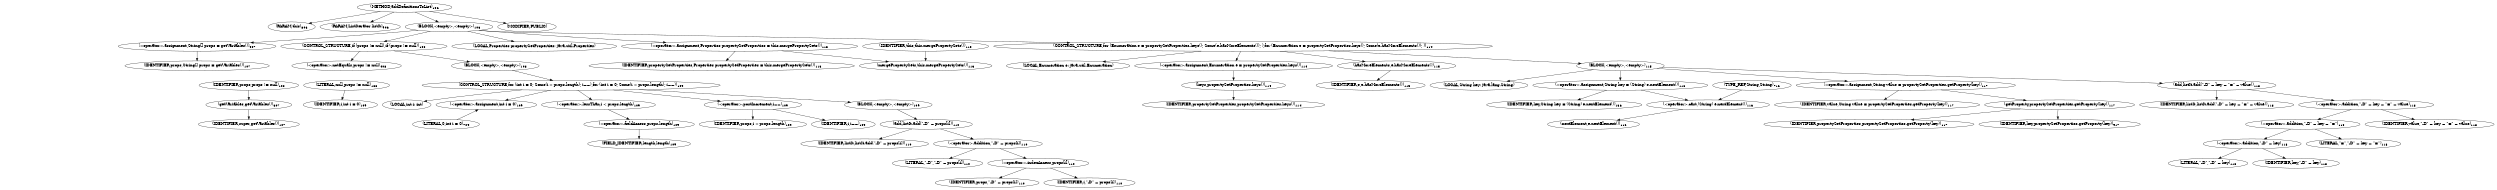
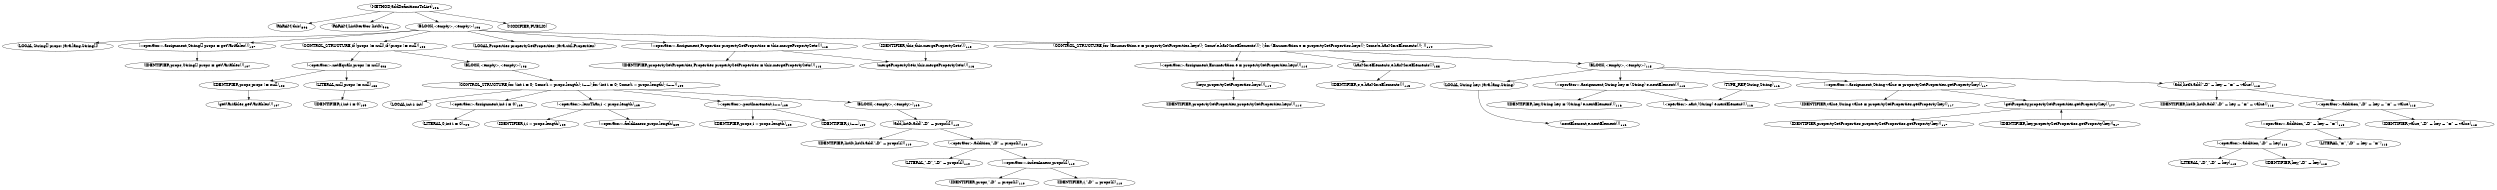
  digraph {
    n1 [label=<(METHOD,addDefinitionsToList)<SUB>106</SUB>>]
    n2 [label=<(PARAM,this)<SUB>806</SUB>>]
    n3 [label=<(PARAM,ListIterator listIt)<SUB>906</SUB>>]
    n4 [label=<(BLOCK,&lt;empty&gt;,&lt;empty&gt;)<SUB>106</SUB>>]
    n5 [label=<(MODIFIER,PUBLIC)>]
-   n7 [label=<(&lt;operator&gt;.assignment,String[] props = getVariables())<SUB>407</SUB>>]
+   n6 [label=<(LOCAL,String[] props: java.lang.String[])>]
+   n7 [label=<(&lt;operator&gt;.assignment,String[] props = getVariables())<SUB>107</SUB>>]
    n8 [label=<(CONTROL_STRUCTURE,if (props != null),if (props != null))<SUB>108</SUB>>]
    n9 [label=<(LOCAL,Properties propertySetProperties: java.util.Properties)>]
    n10 [label=<(&lt;operator&gt;.assignment,Properties propertySetProperties = this.mergePropertySets())<SUB>113</SUB>>]
    n11 [label=<(CONTROL_STRUCTURE,for (Enumeration e = propertySetProperties.keys(); Some(e.hasMoreElements()); ),for (Enumeration e = propertySetProperties.keys(); Some(e.hasMoreElements()); ))<SUB>114</SUB>>]
    n12 [label=<(IDENTIFIER,props,String[] props = getVariables())<SUB>107</SUB>>]
    n13 [label=<(&lt;operator&gt;.notEquals,props != null)<SUB>408</SUB>>]
    n14 [label=<(BLOCK,&lt;empty&gt;,&lt;empty&gt;)<SUB>108</SUB>>]
    n15 [label=<(IDENTIFIER,propertySetProperties,Properties propertySetProperties = this.mergePropertySets())<SUB>113</SUB>>]
    n16 [label=<(mergePropertySets,this.mergePropertySets())<SUB>113</SUB>>]
-   n17 [label=<(LOCAL,Enumeration e: java.util.Enumeration)>]
    n18 [label=<(&lt;operator&gt;.assignment,Enumeration e = propertySetProperties.keys())<SUB>114</SUB>>]
-   n19 [label=<(hasMoreElements,e.hasMoreElements())<SUB>115</SUB>>]
+   n19 [label=<(hasMoreElements,e.hasMoreElements())<SUB>155</SUB>>]
    n20 [label=<(BLOCK,&lt;empty&gt;,&lt;empty&gt;)<SUB>115</SUB>>]
-   n21 [label=<(getVariables,getVariables())<SUB>307</SUB>>]
-   n22 [label=<(IDENTIFIER,super,getVariables())<SUB>107</SUB>>]
+   n21 [label=<(getVariables,getVariables())<SUB>107</SUB>>]
    n23 [label=<(IDENTIFIER,props,props != null)<SUB>108</SUB>>]
    n24 [label=<(LITERAL,null,props != null)<SUB>188</SUB>>]
    n25 [label=<(CONTROL_STRUCTURE,for (int i = 0; Some(i &lt; props.length); i++),for (int i = 0; Some(i &lt; props.length); i++))<SUB>109</SUB>>]
    n26 [label=<(IDENTIFIER,i,int i = 0)<SUB>109</SUB>>]
    n27 [label=<(LOCAL,int i: int)>]
    n28 [label=<(&lt;operator&gt;.assignment,int i = 0)<SUB>109</SUB>>]
    n29 [label=<(&lt;operator&gt;.lessThan,i &lt; props.length)<SUB>109</SUB>>]
    n30 [label=<(&lt;operator&gt;.postIncrement,i++)<SUB>109</SUB>>]
    n31 [label=<(BLOCK,&lt;empty&gt;,&lt;empty&gt;)<SUB>109</SUB>>]
    n32 [label=<(LITERAL,0,int i = 0)<SUB>709</SUB>>]
-   n34 [label=<(&lt;operator&gt;.fieldAccess,props.length)<SUB>109</SUB>>]
+   n33 [label=<(IDENTIFIER,i,i &lt; props.length)<SUB>109</SUB>>]
+   n34 [label=<(&lt;operator&gt;.fieldAccess,props.length)<SUB>309</SUB>>]
    n35 [label=<(IDENTIFIER,props,i &lt; props.length)<SUB>109</SUB>>]
    n36 [label=<(IDENTIFIER,i,i++)<SUB>109</SUB>>]
    n37 [label=<(add,listIt.add(&quot;-D&quot; + props[i]))<SUB>110</SUB>>]
-   n38 [label=<(FIELD_IDENTIFIER,length,length)<SUB>109</SUB>>]
    n39 [label=<(IDENTIFIER,listIt,listIt.add(&quot;-D&quot; + props[i]))<SUB>110</SUB>>]
    n40 [label=<(&lt;operator&gt;.addition,&quot;-D&quot; + props[i])<SUB>110</SUB>>]
    n41 [label=<(LITERAL,&quot;-D&quot;,&quot;-D&quot; + props[i])<SUB>110</SUB>>]
    n42 [label=<(&lt;operator&gt;.indexAccess,props[i])<SUB>110</SUB>>]
    n43 [label=<(IDENTIFIER,props,&quot;-D&quot; + props[i])<SUB>110</SUB>>]
    n44 [label=<(IDENTIFIER,i,&quot;-D&quot; + props[i])<SUB>110</SUB>>]
    n45 [label=<(IDENTIFIER,this,this.mergePropertySets())<SUB>113</SUB>>]
    n46 [label=<(keys,propertySetProperties.keys())<SUB>114</SUB>>]
    n47 [label=<(IDENTIFIER,e,e.hasMoreElements())<SUB>115</SUB>>]
    n48 [label=<(LOCAL,String key: java.lang.String)>]
    n49 [label=<(&lt;operator&gt;.assignment,String key = (String) e.nextElement())<SUB>116</SUB>>]
    n50 [label=<(&lt;operator&gt;.assignment,String value = propertySetProperties.getProperty(key))<SUB>117</SUB>>]
    n51 [label=<(add,listIt.add(&quot;-D&quot; + key + &quot;=&quot; + value))<SUB>118</SUB>>]
    n52 [label=<(IDENTIFIER,propertySetProperties,propertySetProperties.keys())<SUB>114</SUB>>]
-   n53 [label=<(IDENTIFIER,key,String key = (String) e.nextElement())<SUB>136</SUB>>]
+   n53 [label=<(IDENTIFIER,key,String key = (String) e.nextElement())<SUB>116</SUB>>]
    n54 [label=<(&lt;operator&gt;.cast,(String) e.nextElement())<SUB>116</SUB>>]
    n55 [label=<(IDENTIFIER,value,String value = propertySetProperties.getProperty(key))<SUB>117</SUB>>]
-   n56 [label=<(getProperty,propertySetProperties.getProperty(key))<SUB>117</SUB>>]
+   n56 [label=<(getProperty,propertySetProperties.getProperty(key))<SUB>177</SUB>>]
    n57 [label=<(IDENTIFIER,listIt,listIt.add(&quot;-D&quot; + key + &quot;=&quot; + value))<SUB>118</SUB>>]
    n58 [label=<(&lt;operator&gt;.addition,&quot;-D&quot; + key + &quot;=&quot; + value)<SUB>118</SUB>>]
    n59 [label=<(nextElement,e.nextElement())<SUB>116</SUB>>]
-   n60 [label=<(TYPE_REF,String,String)<SUB>716</SUB>>]
+   n60 [label=<(TYPE_REF,String,String)<SUB>116</SUB>>]
    n61 [label=<(IDENTIFIER,propertySetProperties,propertySetProperties.getProperty(key))<SUB>117</SUB>>]
    n62 [label=<(IDENTIFIER,key,propertySetProperties.getProperty(key))<SUB>917</SUB>>]
    n63 [label=<(&lt;operator&gt;.addition,&quot;-D&quot; + key + &quot;=&quot;)<SUB>118</SUB>>]
    n64 [label=<(IDENTIFIER,value,&quot;-D&quot; + key + &quot;=&quot; + value)<SUB>118</SUB>>]
    n65 [label=<(&lt;operator&gt;.addition,&quot;-D&quot; + key)<SUB>118</SUB>>]
    n66 [label=<(LITERAL,&quot;=&quot;,&quot;-D&quot; + key + &quot;=&quot;)<SUB>118</SUB>>]
    n67 [label=<(LITERAL,&quot;-D&quot;,&quot;-D&quot; + key)<SUB>118</SUB>>]
    n68 [label=<(IDENTIFIER,key,&quot;-D&quot; + key)<SUB>118</SUB>>]
    n1 -> n2
    n1 -> n3
    n1 -> n4
    n1 -> n5
+   n4 -> n6
    n4 -> n7
    n4 -> n8
    n4 -> n9
    n4 -> n10
    n4 -> n11
    n7 -> n12
    n8 -> n13
    n8 -> n14
    n10 -> n15
    n10 -> n16
-   n11 -> n17
    n11 -> n18
    n11 -> n19
    n11 -> n20
+   n13 -> n23
+   n13 -> n24
    n14 -> n25
    n18 -> n46
    n19 -> n47
    n20 -> n48
    n20 -> n49
    n20 -> n50
    n20 -> n51
-   n21 -> n22
    n23 -> n21
    n24 -> n26
    n25 -> n27
    n25 -> n28
    n25 -> n29
    n25 -> n30
    n25 -> n31
-   n32 -> n28
+   n28 -> n32
+   n29 -> n33
    n29 -> n34
    n30 -> n35
    n30 -> n36
    n31 -> n37
-   n34 -> n38
    n37 -> n39
    n37 -> n40
    n40 -> n41
    n40 -> n42
    n42 -> n43
    n42 -> n44
    n45 -> n16
    n46 -> n52
    n49 -> n53
    n49 -> n54
    n50 -> n55
    n50 -> n56
    n51 -> n57
    n51 -> n58
-   n54 -> n59
+   n48 -> n59
    n56 -> n61
-   n56 -> n62
+   n62 -> n56
    n58 -> n63
    n58 -> n64
    n60 -> n54
    n63 -> n65
    n63 -> n66
    n65 -> n67
    n65 -> n68
  }
